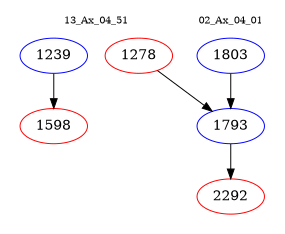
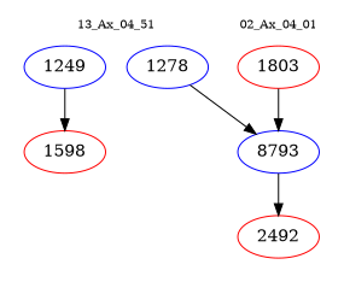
  digraph {
    node [color=blue]
    edge [color=black]
-   n1 [color=red label=1278]
-   n2 [label=1239]
+   n1 [label=1278]
+   n2 [label=1249]
    n3 [color=red label=1598]
-   n4 [label=1803]
-   n5 [label=1793]
-   n6 [color=red label=2292]
+   n4 [color=red label=1803]
+   n5 [label=8793]
+   n6 [color=red label=2492]
    subgraph cluster_1 {
      color=white
      fontsize=10
      label="13_Ax_04_51"
      n1
      n2
      n3
    }
    subgraph cluster_2 {
      color=white
      fontsize=10
      label="02_Ax_04_01"
      n4
      n5
      n6
    }
    n1 -> n5
    n2 -> n3
    n4 -> n5
    n5 -> n6
  }
